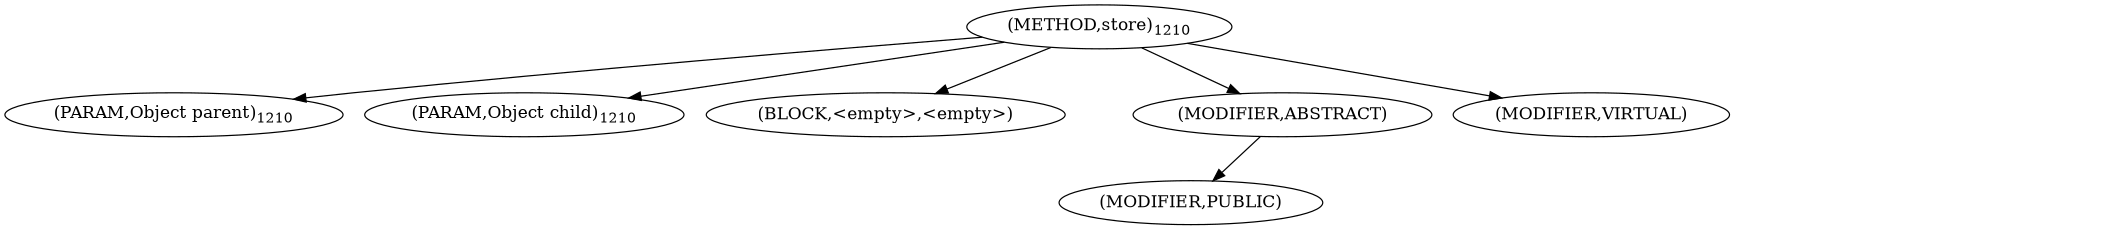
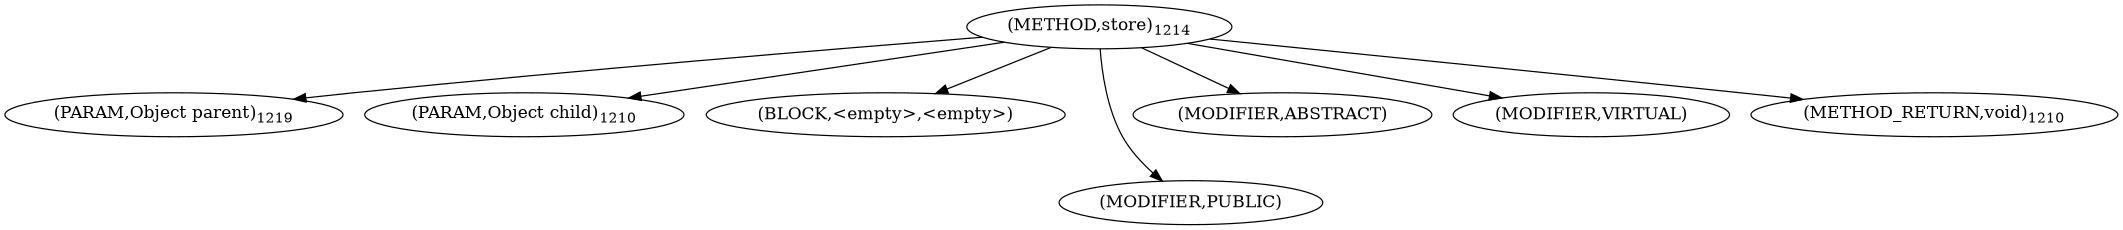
  digraph {
-   n1 [label=<(METHOD,store)<SUB>1210</SUB>>]
-   n2 [label=<(PARAM,Object parent)<SUB>1210</SUB>>]
+   n1 [label=<(METHOD,store)<SUB>1214</SUB>>]
+   n2 [label=<(PARAM,Object parent)<SUB>1219</SUB>>]
    n3 [label=<(PARAM,Object child)<SUB>1210</SUB>>]
    n4 [label=<(BLOCK,&lt;empty&gt;,&lt;empty&gt;)>]
    n5 [label=<(MODIFIER,PUBLIC)>]
    n6 [label=<(MODIFIER,ABSTRACT)>]
    n7 [label=<(MODIFIER,VIRTUAL)>]
+   n8 [label=<(METHOD_RETURN,void)<SUB>1210</SUB>>]
    n1 -> n2
    n1 -> n3
    n1 -> n4
-   n6 -> n5
+   n1 -> n5
    n1 -> n6
    n1 -> n7
+   n1 -> n8
  }
